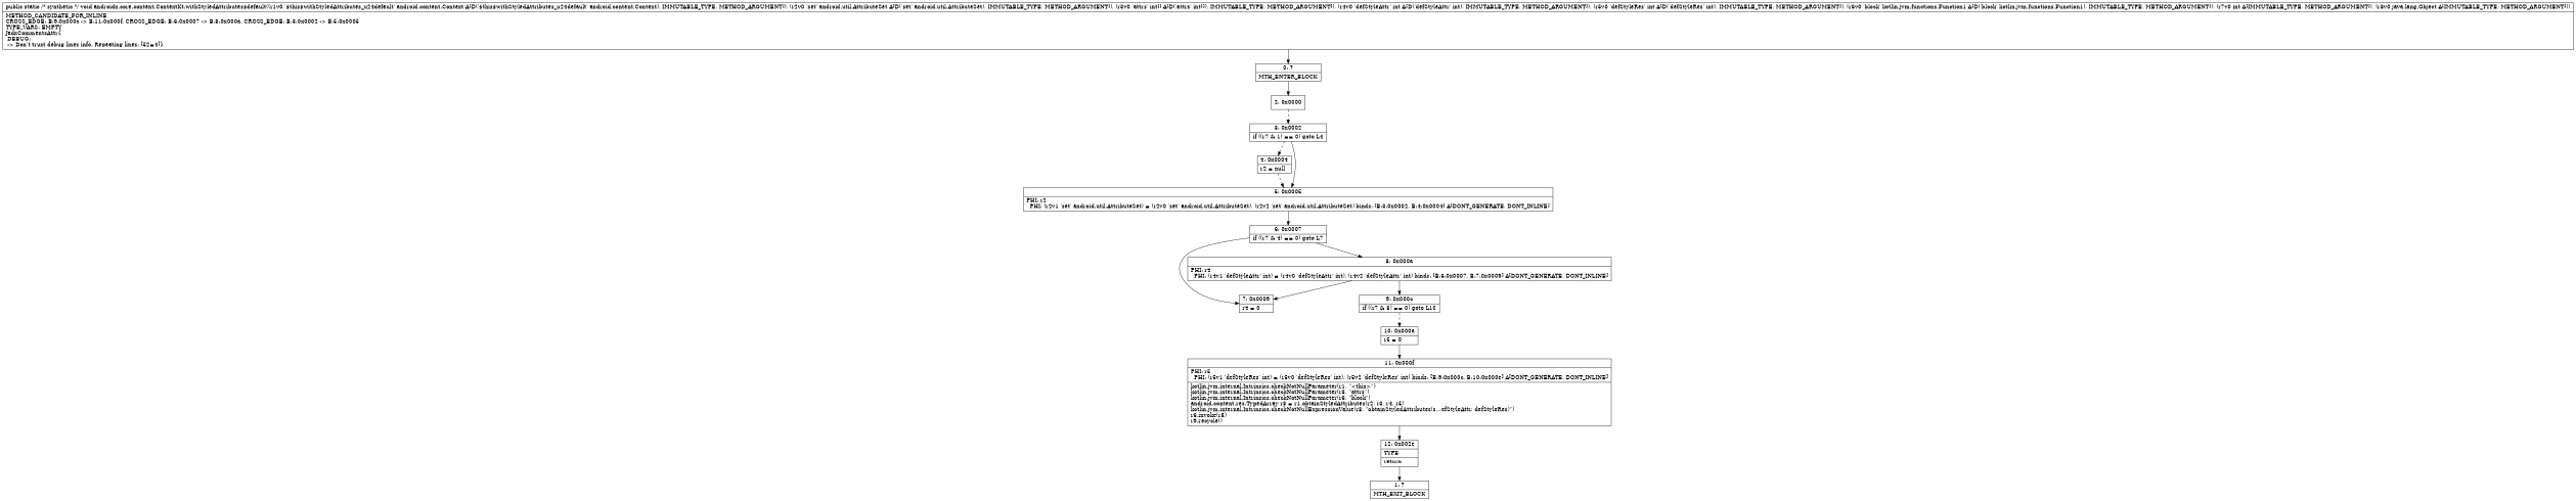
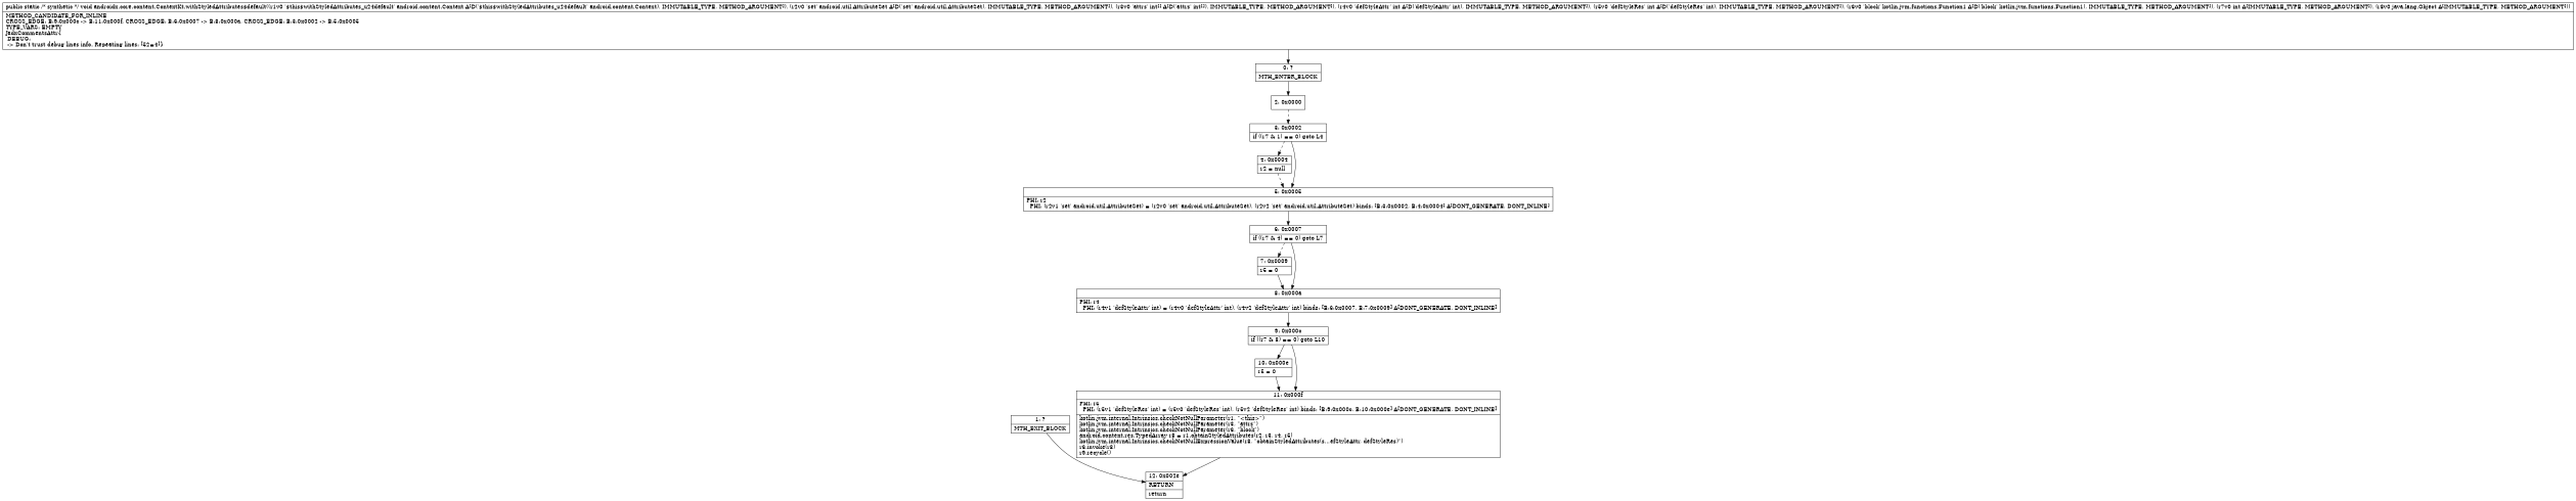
  digraph {
    node [shape=record]
    n1 [label="{0\:\ ?|MTH_ENTER_BLOCK\l}"]
    n2 [label="{2\:\ 0x0000}"]
    n3 [label="{3\:\ 0x0002|if ((r7 & 1) == 0) goto L4\l}"]
    n4 [label="{4\:\ 0x0004|r2 = null\l}"]
    n5 [label="{5\:\ 0x0005|PHI: r2 \l  PHI: (r2v1 'set' android.util.AttributeSet) = (r2v0 'set' android.util.AttributeSet), (r2v2 'set' android.util.AttributeSet) binds: [B:3:0x0002, B:4:0x0004] A[DONT_GENERATE, DONT_INLINE]\l}"]
    n6 [label="{6\:\ 0x0007|if ((r7 & 4) == 0) goto L7\l}"]
-   n7 [label="{7\:\ 0x0009|r4 = 0\l}"]
+   n7 [label="{7\:\ 0x0009|r5 = 0\l}"]
    n8 [label="{8\:\ 0x000a|PHI: r4 \l  PHI: (r4v1 'defStyleAttr' int) = (r4v0 'defStyleAttr' int), (r4v2 'defStyleAttr' int) binds: [B:6:0x0007, B:7:0x0009] A[DONT_GENERATE, DONT_INLINE]\l}"]
    n9 [label="{9\:\ 0x000c|if ((r7 & 8) == 0) goto L10\l}"]
    n10 [label="{10\:\ 0x000e|r5 = 0\l}"]
    n11 [label="{11\:\ 0x000f|PHI: r5 \l  PHI: (r5v1 'defStyleRes' int) = (r5v0 'defStyleRes' int), (r5v2 'defStyleRes' int) binds: [B:9:0x000c, B:10:0x000e] A[DONT_GENERATE, DONT_INLINE]\l|kotlin.jvm.internal.Intrinsics.checkNotNullParameter(r1, \"\<this\>\")\lkotlin.jvm.internal.Intrinsics.checkNotNullParameter(r3, \"attrs\")\lkotlin.jvm.internal.Intrinsics.checkNotNullParameter(r6, \"block\")\landroid.content.res.TypedArray r8 = r1.obtainStyledAttributes(r2, r3, r4, r5)\lkotlin.jvm.internal.Intrinsics.checkNotNullExpressionValue(r8, \"obtainStyledAttributes(s…efStyleAttr, defStyleRes)\")\lr6.invoke(r8)\lr9.recycle()\l}"]
-   n12 [label="{12\:\ 0x002e|TYPE\l|return\l}"]
+   n12 [label="{12\:\ 0x002e|RETURN\l|return\l}"]
    n13 [label="{1\:\ ?|MTH_EXIT_BLOCK\l}"]
    n14 [label="{public static \/* synthetic *\/ void androidx.core.content.ContextKt.withStyledAttributes$default((r1v0 '$this$withStyledAttributes_u24default' android.content.Context A[D('$this$withStyledAttributes_u24default' android.content.Context), IMMUTABLE_TYPE, METHOD_ARGUMENT]), (r2v0 'set' android.util.AttributeSet A[D('set' android.util.AttributeSet), IMMUTABLE_TYPE, METHOD_ARGUMENT]), (r3v0 'attrs' int[] A[D('attrs' int[]), IMMUTABLE_TYPE, METHOD_ARGUMENT]), (r4v0 'defStyleAttr' int A[D('defStyleAttr' int), IMMUTABLE_TYPE, METHOD_ARGUMENT]), (r5v0 'defStyleRes' int A[D('defStyleRes' int), IMMUTABLE_TYPE, METHOD_ARGUMENT]), (r6v0 'block' kotlin.jvm.functions.Function1 A[D('block' kotlin.jvm.functions.Function1), IMMUTABLE_TYPE, METHOD_ARGUMENT]), (r7v0 int A[IMMUTABLE_TYPE, METHOD_ARGUMENT]), (r8v0 java.lang.Object A[IMMUTABLE_TYPE, METHOD_ARGUMENT]))  | METHOD_CANDIDATE_FOR_INLINE\lCROSS_EDGE: B:9:0x000c \-\> B:11:0x000f, CROSS_EDGE: B:6:0x0007 \-\> B:8:0x000a, CROSS_EDGE: B:3:0x0002 \-\> B:5:0x0005\lTYPE_VARS: EMPTY\lJadxCommentsAttr\{\l DEBUG: \l \-\> Don't trust debug lines info. Repeating lines: [52=4]\}\l}"]
    n1 -> n2
    n2 -> n3 [style=dashed]
    n3 -> n4 [style=dashed]
    n3 -> n5
    n4 -> n5 [style=dashed]
    n5 -> n6
-   n6 -> n7 [style=solid]
+   n6 -> n7 [style=dashed]
    n6 -> n8
-   n8 -> n7
+   n7 -> n8
    n8 -> n9
-   n9 -> n10 [style=dashed]
+   n9 -> n10 [style=solid]
+   n9 -> n11
    n10 -> n11
    n11 -> n12
-   n12 -> n13
+   n13 -> n12
    n14 -> n1
  }
